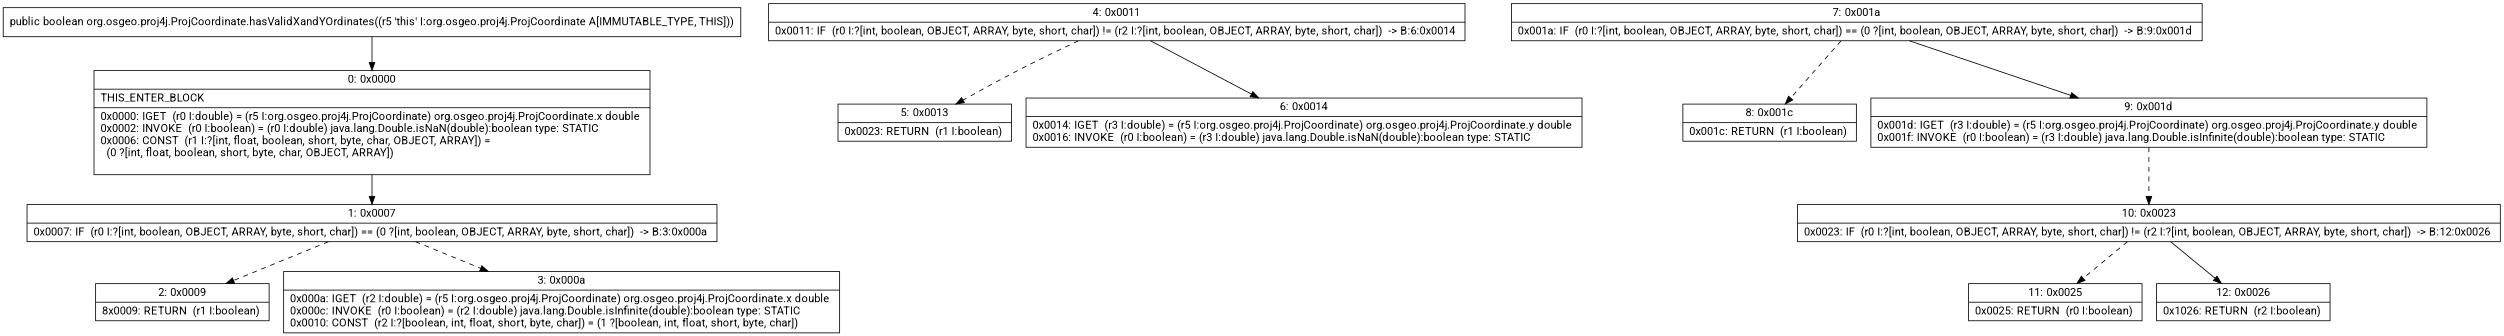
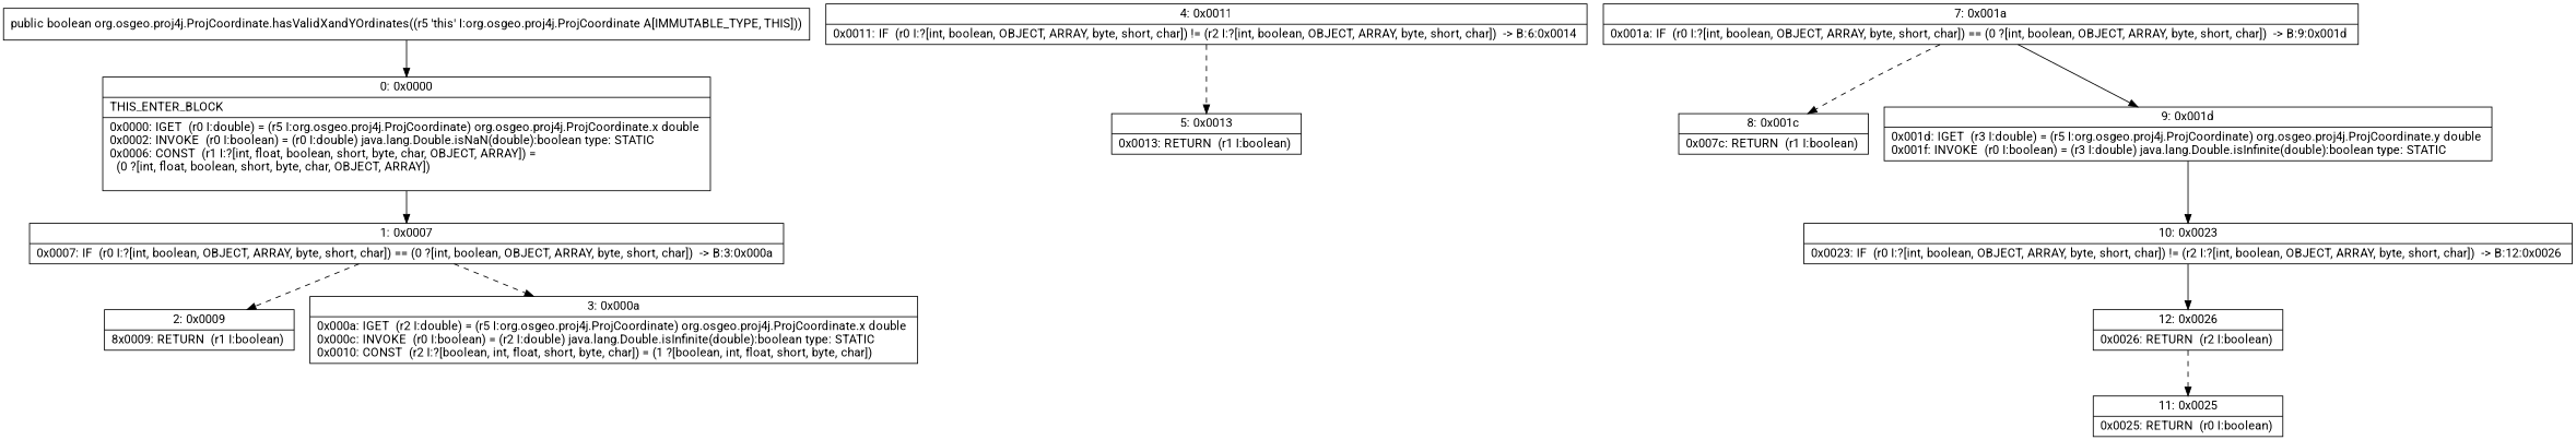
  digraph {
    fontname=Roboto
    node [fontname=Roboto shape=record]
    edge [fontname=Roboto]
    n1 [label="{0\:\ 0x0000|THIS_ENTER_BLOCK\l|0x0000: IGET  (r0 I:double) = (r5 I:org.osgeo.proj4j.ProjCoordinate) org.osgeo.proj4j.ProjCoordinate.x double \l0x0002: INVOKE  (r0 I:boolean) = (r0 I:double) java.lang.Double.isNaN(double):boolean type: STATIC \l0x0006: CONST  (r1 I:?[int, float, boolean, short, byte, char, OBJECT, ARRAY]) = \l  (0 ?[int, float, boolean, short, byte, char, OBJECT, ARRAY])\l \l}"]
    n2 [label="{1\:\ 0x0007|0x0007: IF  (r0 I:?[int, boolean, OBJECT, ARRAY, byte, short, char]) == (0 ?[int, boolean, OBJECT, ARRAY, byte, short, char])  \-\> B:3:0x000a \l}"]
    n3 [label="{2\:\ 0x0009|8x0009: RETURN  (r1 I:boolean) \l}"]
    n4 [label="{3\:\ 0x000a|0x000a: IGET  (r2 I:double) = (r5 I:org.osgeo.proj4j.ProjCoordinate) org.osgeo.proj4j.ProjCoordinate.x double \l0x000c: INVOKE  (r0 I:boolean) = (r2 I:double) java.lang.Double.isInfinite(double):boolean type: STATIC \l0x0010: CONST  (r2 I:?[boolean, int, float, short, byte, char]) = (1 ?[boolean, int, float, short, byte, char]) \l}"]
    n5 [label="{4\:\ 0x0011|0x0011: IF  (r0 I:?[int, boolean, OBJECT, ARRAY, byte, short, char]) != (r2 I:?[int, boolean, OBJECT, ARRAY, byte, short, char])  \-\> B:6:0x0014 \l}"]
-   n6 [label="{5\:\ 0x0013|0x0023: RETURN  (r1 I:boolean) \l}"]
-   n7 [label="{6\:\ 0x0014|0x0014: IGET  (r3 I:double) = (r5 I:org.osgeo.proj4j.ProjCoordinate) org.osgeo.proj4j.ProjCoordinate.y double \l0x0016: INVOKE  (r0 I:boolean) = (r3 I:double) java.lang.Double.isNaN(double):boolean type: STATIC \l}"]
+   n6 [label="{5\:\ 0x0013|0x0013: RETURN  (r1 I:boolean) \l}"]
    n8 [label="{7\:\ 0x001a|0x001a: IF  (r0 I:?[int, boolean, OBJECT, ARRAY, byte, short, char]) == (0 ?[int, boolean, OBJECT, ARRAY, byte, short, char])  \-\> B:9:0x001d \l}"]
-   n9 [label="{8\:\ 0x001c|0x001c: RETURN  (r1 I:boolean) \l}"]
+   n9 [label="{8\:\ 0x001c|0x007c: RETURN  (r1 I:boolean) \l}"]
    n10 [label="{9\:\ 0x001d|0x001d: IGET  (r3 I:double) = (r5 I:org.osgeo.proj4j.ProjCoordinate) org.osgeo.proj4j.ProjCoordinate.y double \l0x001f: INVOKE  (r0 I:boolean) = (r3 I:double) java.lang.Double.isInfinite(double):boolean type: STATIC \l}"]
    n11 [label="{10\:\ 0x0023|0x0023: IF  (r0 I:?[int, boolean, OBJECT, ARRAY, byte, short, char]) != (r2 I:?[int, boolean, OBJECT, ARRAY, byte, short, char])  \-\> B:12:0x0026 \l}"]
    n12 [label="{11\:\ 0x0025|0x0025: RETURN  (r0 I:boolean) \l}"]
-   n13 [label="{12\:\ 0x0026|0x1026: RETURN  (r2 I:boolean) \l}"]
+   n13 [label="{12\:\ 0x0026|0x0026: RETURN  (r2 I:boolean) \l}"]
    n14 [label="{public boolean org.osgeo.proj4j.ProjCoordinate.hasValidXandYOrdinates((r5 'this' I:org.osgeo.proj4j.ProjCoordinate A[IMMUTABLE_TYPE, THIS])) }"]
    n1 -> n2
    n2 -> n3 [style=dashed]
    n2 -> n4 [style=dashed]
    n5 -> n6 [style=dashed]
-   n5 -> n7
    n8 -> n9 [style=dashed]
    n8 -> n10
-   n10 -> n11 [style=dashed]
-   n11 -> n12 [style=dashed]
+   n10 -> n11
+   n13 -> n12 [style=dashed]
    n11 -> n13
    n14 -> n1
  }
